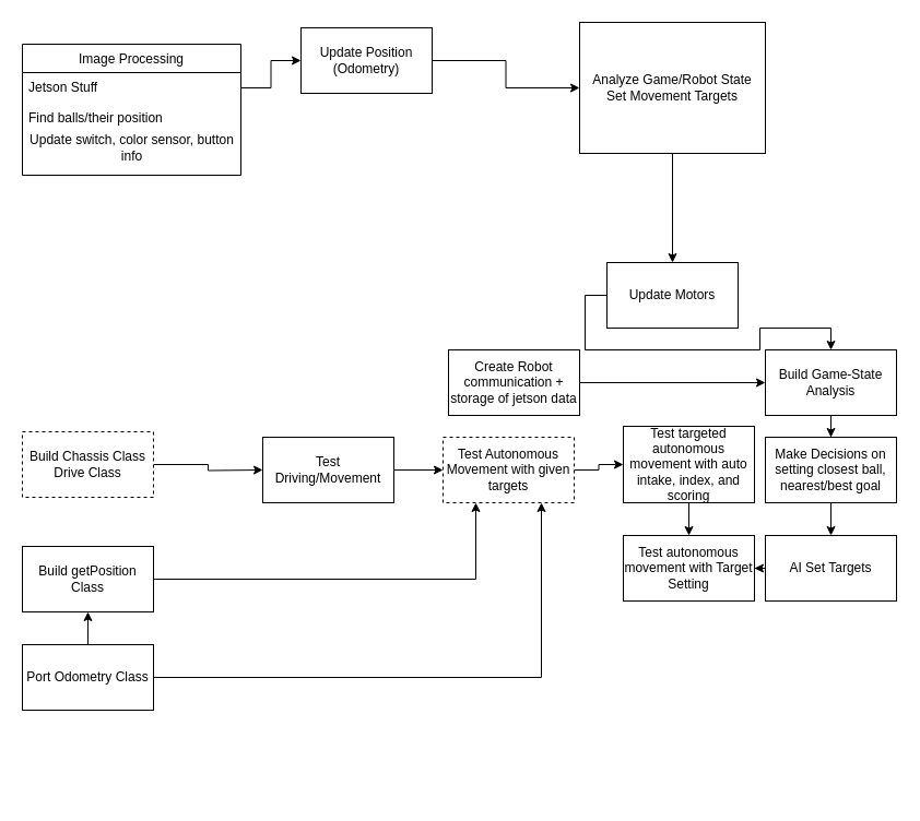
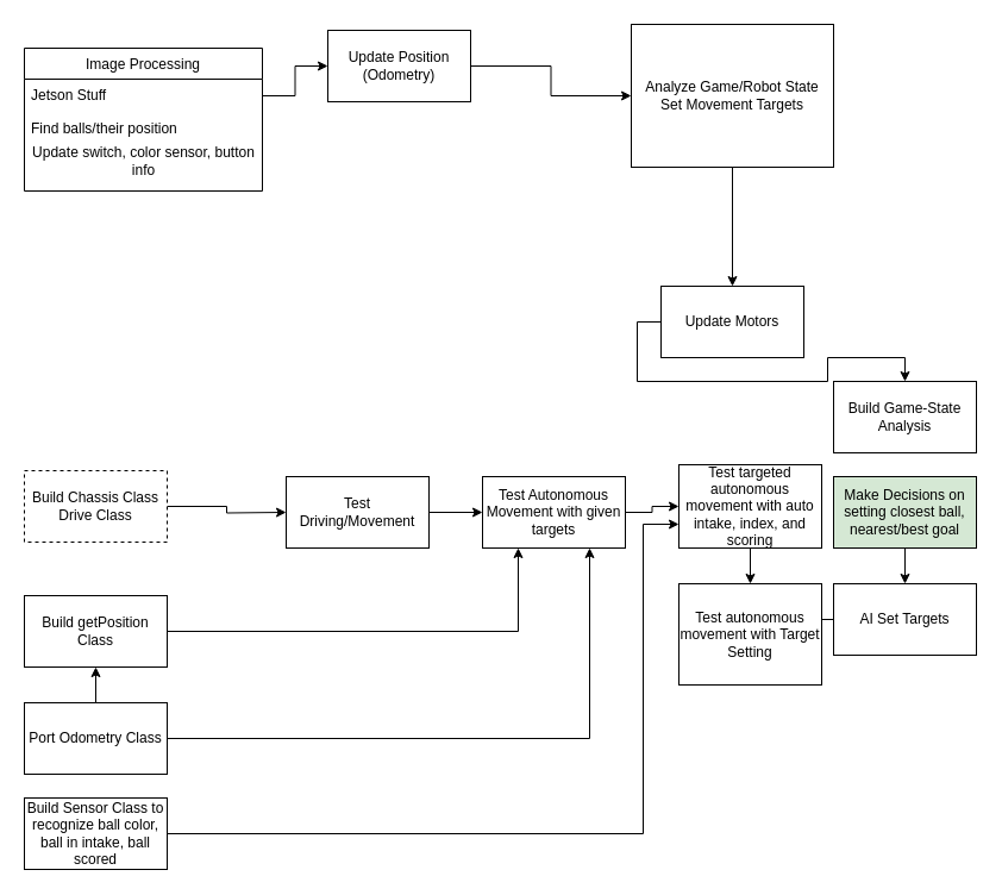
  <mxCell id="0" />
  <mxCell id="1" parent="0" />
  <mxCell id="2" value="Image Processing" style="swimlane;fontStyle=0;align=center;verticalAlign=top;childLayout=stackLayout;horizontal=1;startSize=26;horizontalStack=0;resizeParent=1;resizeLast=0;collapsible=1;marginBottom=0;rounded=0;shadow=0;strokeWidth=1;" parent="1" vertex="1"><mxGeometry x="20" y="40" width="200" height="120" as="geometry"><mxRectangle x="550" y="140" width="160" height="26" as="alternateBounds" /></mxGeometry></mxCell>
  <mxCell id="3" value="Jetson Stuff" style="text;align=left;verticalAlign=top;spacingLeft=4;spacingRight=4;overflow=hidden;rotatable=0;points=[[0,0.5],[1,0.5]];portConstraint=eastwest;rounded=0;shadow=0;html=0;" parent="2" vertex="1"><mxGeometry y="26" width="200" height="28" as="geometry" /></mxCell>
  <mxCell id="4" value="Find balls/their position" style="text;align=left;verticalAlign=top;spacingLeft=4;spacingRight=4;overflow=hidden;rotatable=0;points=[[0,0.5],[1,0.5]];portConstraint=eastwest;rounded=0;shadow=0;html=0;" parent="2" vertex="1"><mxGeometry y="54" width="200" height="26" as="geometry" /></mxCell>
  <mxCell id="5" value="Update switch, color&amp;nbsp;sensor, button&lt;br&gt;info" style="text;html=1;align=center;verticalAlign=middle;resizable=0;points=[];autosize=1;" parent="2" vertex="1"><mxGeometry y="80" width="200" height="30" as="geometry" /></mxCell>
  <mxCell id="6" style="edgeStyle=orthogonalEdgeStyle;rounded=0;orthogonalLoop=1;jettySize=auto;html=1;entryX=0;entryY=0.5;entryDx=0;entryDy=0;" parent="1" source="7" target="9" edge="1"><mxGeometry relative="1" as="geometry" /></mxCell>
  <mxCell id="7" value="Update Position (Odometry)" style="rounded=0;whiteSpace=wrap;html=1;" parent="1" vertex="1"><mxGeometry x="275" y="25" width="120" height="60" as="geometry" /></mxCell>
  <mxCell id="8" style="edgeStyle=orthogonalEdgeStyle;rounded=0;orthogonalLoop=1;jettySize=auto;html=1;entryX=0.5;entryY=0;entryDx=0;entryDy=0;" parent="1" source="9" target="12" edge="1"><mxGeometry relative="1" as="geometry"><mxPoint x="580" y="220" as="targetPoint" /></mxGeometry></mxCell>
  <mxCell id="9" value="Analyze Game/Robot State&lt;br&gt;Set Movement Targets" style="rounded=0;whiteSpace=wrap;html=1;" parent="1" vertex="1"><mxGeometry x="530" y="20" width="170" height="120" as="geometry" /></mxCell>
  <mxCell id="10" value="" style="edgeStyle=orthogonalEdgeStyle;rounded=0;orthogonalLoop=1;jettySize=auto;html=1;" parent="1" source="3" target="7" edge="1"><mxGeometry relative="1" as="geometry" /></mxCell>
  <mxCell id="11" style="edgeStyle=orthogonalEdgeStyle;rounded=0;orthogonalLoop=1;jettySize=auto;html=1;exitX=0;exitY=0.5;exitDx=0;exitDy=0;" parent="1" source="12" target="31" edge="1"><mxGeometry relative="1" as="geometry"><mxPoint x="80" y="150" as="targetPoint" /></mxGeometry></mxCell>
  <mxCell id="12" value="Update Motors" style="rounded=0;whiteSpace=wrap;html=1;" parent="1" vertex="1"><mxGeometry x="555" y="240" width="120" height="60" as="geometry" /></mxCell>
  <mxCell id="13" style="edgeStyle=orthogonalEdgeStyle;rounded=0;orthogonalLoop=1;jettySize=auto;html=1;" parent="1" source="14" edge="1"><mxGeometry relative="1" as="geometry"><mxPoint x="240" y="430" as="targetPoint" /></mxGeometry></mxCell>
  <mxCell id="14" value="Build Chassis Class&lt;br&gt;Drive Class" style="rounded=0;whiteSpace=wrap;html=1;dashed=1;" parent="1" vertex="1"><mxGeometry x="20" y="395" width="120" height="60" as="geometry" /></mxCell>
  <mxCell id="15" style="edgeStyle=orthogonalEdgeStyle;rounded=0;orthogonalLoop=1;jettySize=auto;html=1;entryX=0;entryY=0.5;entryDx=0;entryDy=0;" parent="1" source="16" target="23" edge="1"><mxGeometry relative="1" as="geometry" /></mxCell>
  <mxCell id="16" value="Test Driving/Movement" style="rounded=0;whiteSpace=wrap;html=1;" parent="1" vertex="1"><mxGeometry x="240" y="400" width="120" height="60" as="geometry" /></mxCell>
  <mxCell id="17" style="edgeStyle=orthogonalEdgeStyle;rounded=0;orthogonalLoop=1;jettySize=auto;html=1;entryX=0.25;entryY=1;entryDx=0;entryDy=0;" parent="1" source="18" target="23" edge="1"><mxGeometry relative="1" as="geometry" /></mxCell>
  <mxCell id="18" value="Build getPosition Class" style="rounded=0;whiteSpace=wrap;html=1;" parent="1" vertex="1"><mxGeometry x="20" y="500" width="120" height="60" as="geometry" /></mxCell>
  <mxCell id="19" style="edgeStyle=orthogonalEdgeStyle;rounded=0;orthogonalLoop=1;jettySize=auto;html=1;entryX=0.75;entryY=1;entryDx=0;entryDy=0;" parent="1" source="21" target="23" edge="1"><mxGeometry relative="1" as="geometry" /></mxCell>
  <mxCell id="20" style="edgeStyle=orthogonalEdgeStyle;rounded=0;orthogonalLoop=1;jettySize=auto;html=1;exitX=0.5;exitY=0;exitDx=0;exitDy=0;" parent="1" source="21" target="18" edge="1"><mxGeometry relative="1" as="geometry" /></mxCell>
  <mxCell id="21" value="Port Odometry Class" style="rounded=0;whiteSpace=wrap;html=1;" parent="1" vertex="1"><mxGeometry x="20" y="590" width="120" height="60" as="geometry" /></mxCell>
  <mxCell id="22" style="edgeStyle=orthogonalEdgeStyle;rounded=0;orthogonalLoop=1;jettySize=auto;html=1;" parent="1" source="23" target="27" edge="1"><mxGeometry relative="1" as="geometry" /></mxCell>
- <mxCell id="23" value="Test Autonomous Movement with given targets" style="rounded=0;whiteSpace=wrap;html=1;dashed=1;" parent="1" vertex="1"><mxGeometry x="405" y="400" width="120" height="60" as="geometry" /></mxCell>
+ <mxCell id="23" value="Test Autonomous Movement with given targets" style="rounded=0;whiteSpace=wrap;html=1;" parent="1" vertex="1"><mxGeometry x="405" y="400" width="120" height="60" as="geometry" /></mxCell>
+ <mxCell id="24" style="edgeStyle=orthogonalEdgeStyle;rounded=0;orthogonalLoop=1;jettySize=auto;html=1;" parent="1" source="25" target="27" edge="1"><mxGeometry relative="1" as="geometry"><mxPoint x="540" y="454" as="targetPoint" /><Array as="points"><mxPoint x="540" y="700" /><mxPoint x="540" y="440" /></Array></mxGeometry></mxCell>
+ <mxCell id="25" value="Build Sensor Class to recognize ball color, ball in intake, ball scored" style="rounded=0;whiteSpace=wrap;html=1;" parent="1" vertex="1"><mxGeometry x="20" y="670" width="120" height="60" as="geometry" /></mxCell>
  <mxCell id="26" style="edgeStyle=orthogonalEdgeStyle;rounded=0;orthogonalLoop=1;jettySize=auto;html=1;" parent="1" source="27" target="34" edge="1"><mxGeometry relative="1" as="geometry" /></mxCell>
  <mxCell id="27" value="Test targeted autonomous movement with auto intake, index, and scoring" style="rounded=0;whiteSpace=wrap;html=1;" parent="1" vertex="1"><mxGeometry x="570" y="390" width="120" height="70" as="geometry" /></mxCell>
  <mxCell id="28" style="edgeStyle=orthogonalEdgeStyle;rounded=0;orthogonalLoop=1;jettySize=auto;html=1;" parent="1" source="29" target="33" edge="1"><mxGeometry relative="1" as="geometry" /></mxCell>
- <mxCell id="29" value="Make Decisions on setting closest ball, nearest/best goal" style="rounded=0;whiteSpace=wrap;html=1;" parent="1" vertex="1"><mxGeometry x="700" y="400" width="120" height="60" as="geometry" /></mxCell>
- <mxCell id="30" style="edgeStyle=orthogonalEdgeStyle;rounded=0;orthogonalLoop=1;jettySize=auto;html=1;" parent="1" source="31" target="29" edge="1"><mxGeometry relative="1" as="geometry" /></mxCell>
+ <mxCell id="29" value="Make Decisions on setting closest ball, nearest/best goal" style="rounded=0;whiteSpace=wrap;html=1;fillColor=#d5e8d4;" parent="1" vertex="1"><mxGeometry x="700" y="400" width="120" height="60" as="geometry" /></mxCell>
  <mxCell id="31" value="Build Game-State Analysis" style="rounded=0;whiteSpace=wrap;html=1;" parent="1" vertex="1"><mxGeometry x="700" y="320" width="120" height="60" as="geometry" /></mxCell>
  <mxCell id="32" style="edgeStyle=orthogonalEdgeStyle;rounded=0;orthogonalLoop=1;jettySize=auto;html=1;entryX=1;entryY=0.5;entryDx=0;entryDy=0;" parent="1" source="33" target="34" edge="1"><mxGeometry relative="1" as="geometry" /></mxCell>
  <mxCell id="33" value="AI Set Targets" style="rounded=0;whiteSpace=wrap;html=1;" parent="1" vertex="1"><mxGeometry x="700" y="490" width="120" height="60" as="geometry" /></mxCell>
- <mxCell id="34" value="Test autonomous movement with Target Setting" style="rounded=0;whiteSpace=wrap;html=1;" parent="1" vertex="1"><mxGeometry x="570" y="490" width="120" height="60" as="geometry" /></mxCell>
- <mxCell id="35" style="edgeStyle=orthogonalEdgeStyle;rounded=0;orthogonalLoop=1;jettySize=auto;html=1;entryX=0;entryY=0.5;entryDx=0;entryDy=0;" parent="1" source="36" target="31" edge="1"><mxGeometry relative="1" as="geometry" /></mxCell>
- <mxCell id="36" value="Create Robot communication + storage of jetson data" style="rounded=0;whiteSpace=wrap;html=1;" parent="1" vertex="1"><mxGeometry x="410" y="320" width="120" height="60" as="geometry" /></mxCell>
+ <mxCell id="34" value="Test autonomous movement with Target Setting" style="rounded=0;whiteSpace=wrap;html=1;" parent="1" vertex="1"><mxGeometry x="570" y="490" width="120" height="85" as="geometry" /></mxCell>
